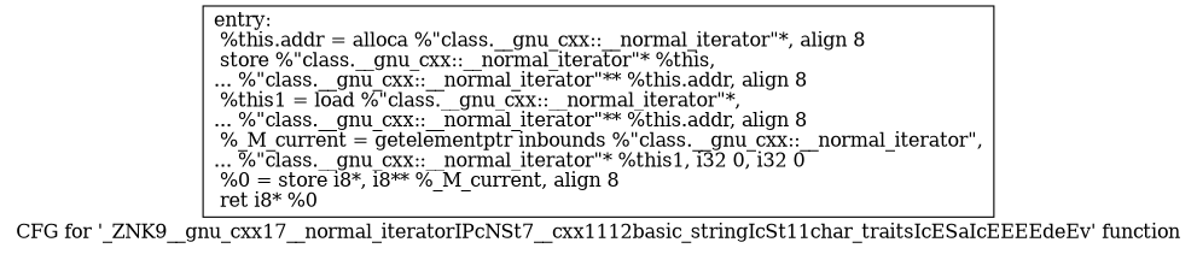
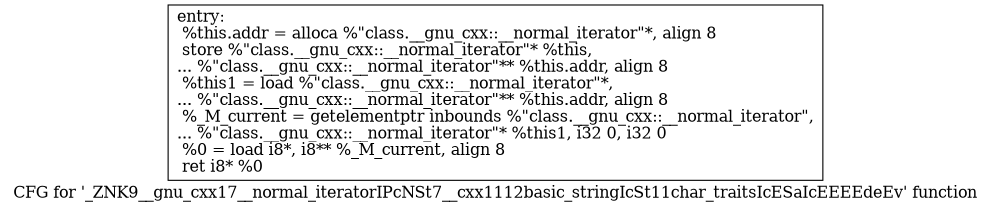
  digraph {
    label="CFG for '_ZNK9__gnu_cxx17__normal_iteratorIPcNSt7__cxx1112basic_stringIcSt11char_traitsIcESaIcEEEEdeEv' function"
-   n1 [label="{entry:\l  %this.addr = alloca %\"class.__gnu_cxx::__normal_iterator\"*, align 8\l  store %\"class.__gnu_cxx::__normal_iterator\"* %this,\l... %\"class.__gnu_cxx::__normal_iterator\"** %this.addr, align 8\l  %this1 = load %\"class.__gnu_cxx::__normal_iterator\"*,\l... %\"class.__gnu_cxx::__normal_iterator\"** %this.addr, align 8\l  %_M_current = getelementptr inbounds %\"class.__gnu_cxx::__normal_iterator\",\l... %\"class.__gnu_cxx::__normal_iterator\"* %this1, i32 0, i32 0\l  %0 = store i8*, i8** %_M_current, align 8\l  ret i8* %0\l}" shape=record]
+   n1 [label="{entry:\l  %this.addr = alloca %\"class.__gnu_cxx::__normal_iterator\"*, align 8\l  store %\"class.__gnu_cxx::__normal_iterator\"* %this,\l... %\"class.__gnu_cxx::__normal_iterator\"** %this.addr, align 8\l  %this1 = load %\"class.__gnu_cxx::__normal_iterator\"*,\l... %\"class.__gnu_cxx::__normal_iterator\"** %this.addr, align 8\l  %_M_current = getelementptr inbounds %\"class.__gnu_cxx::__normal_iterator\",\l... %\"class.__gnu_cxx::__normal_iterator\"* %this1, i32 0, i32 0\l  %0 = load i8*, i8** %_M_current, align 8\l  ret i8* %0\l}" shape=record]
  }
